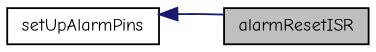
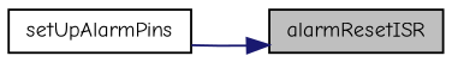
  digraph {
    rankdir=RL
    fontname="Comic Neue"
    node [color=black fontname="Comic Neue" fontsize=10 shape=record style=filled]
    n1 [fillcolor=grey75 fontcolor=black height=0.2 label=alarmResetISR width=0.4]
    n2 [fillcolor=white height=0.2 label=setUpAlarmPins width=0.4]
-   n2 -> n1 [color=midnightblue dir=back fontname="Comic Neue" fontsize=10 labelfontname=Helvetica labelfontsize=10 style=solid]
+   n1 -> n2 [color=midnightblue dir=back fontname="Comic Neue" fontsize=10 labelfontname=Helvetica labelfontsize=10 style=solid]
  }
